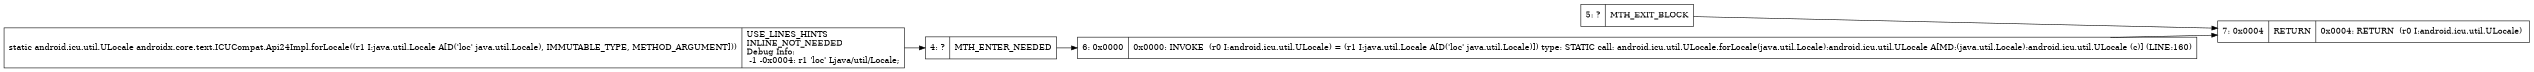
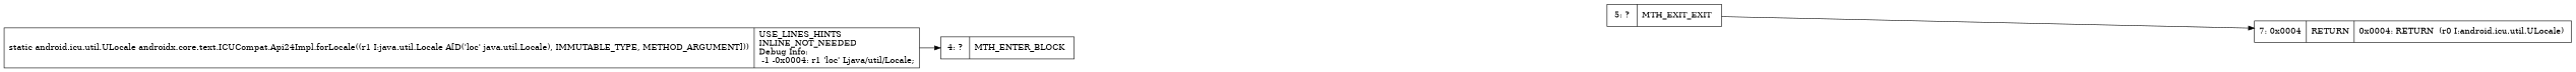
  digraph {
    rankdir=LR
    node [shape=record]
-   n1 [label="{4\:\ ?|MTH_ENTER_NEEDED\l}"]
-   n2 [label="{6\:\ 0x0000|0x0000: INVOKE  (r0 I:android.icu.util.ULocale) = (r1 I:java.util.Locale A[D('loc' java.util.Locale)]) type: STATIC call: android.icu.util.ULocale.forLocale(java.util.Locale):android.icu.util.ULocale A[MD:(java.util.Locale):android.icu.util.ULocale (c)] (LINE:160)\l}"]
+   n1 [label="{4\:\ ?|MTH_ENTER_BLOCK\l}"]
    n3 [label="{7\:\ 0x0004|RETURN\l|0x0004: RETURN  (r0 I:android.icu.util.ULocale) \l}"]
-   n4 [label="{5\:\ ?|MTH_EXIT_BLOCK\l}"]
+   n4 [label="{5\:\ ?|MTH_EXIT_EXIT\l}"]
    n5 [label="{static android.icu.util.ULocale androidx.core.text.ICUCompat.Api24Impl.forLocale((r1 I:java.util.Locale A[D('loc' java.util.Locale), IMMUTABLE_TYPE, METHOD_ARGUMENT]))  | USE_LINES_HINTS\lINLINE_NOT_NEEDED\lDebug Info:\l  \-1 \-0x0004: r1 'loc' Ljava\/util\/Locale;\l}"]
-   n1 -> n2
-   n2 -> n3
    n4 -> n3
    n5 -> n1
  }
